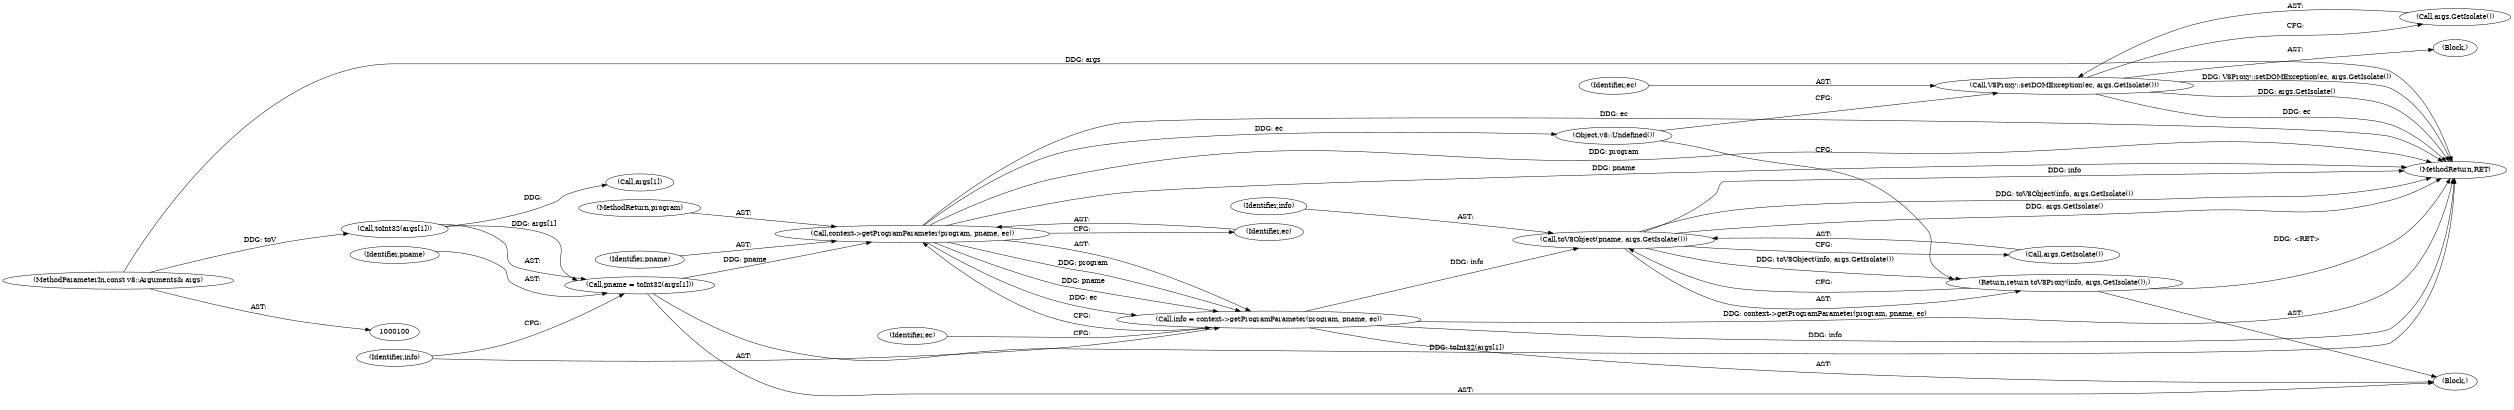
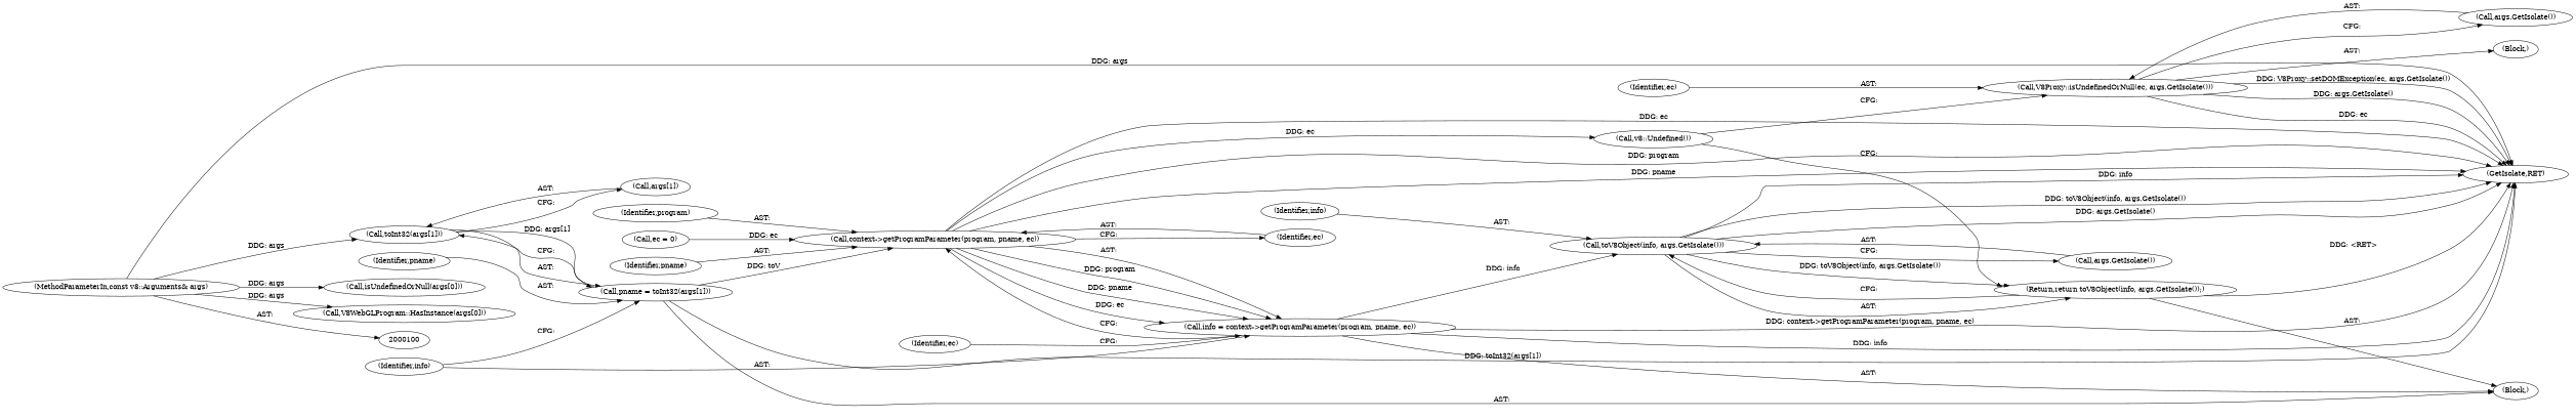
  digraph {
    rankdir=LR
    n1 [label="(Call,toInt32(args[1]))"]
    n2 [label="(Call,pname = toInt32(args[1]))"]
    n3 [label="(Call,args[1])"]
-   n4 [label="(MethodReturn,RET)"]
+   n4 [label="(GetIsolate,RET)"]
    n5 [label="(Call,context->getProgramParameter(program, pname, ec))"]
    n6 [label="(Block,)"]
    n7 [label="(MethodParameterIn,const v8::Arguments& args)"]
-   1000100
+   n8 [label="(Call,isUndefinedOrNull(args[0]))"]
+   n9 [label="(Call,V8WebGLProgram::HasInstance(args[0]))"]
+   1000100 [label=2000100]
    n11 [label="(Call,info = context->getProgramParameter(program, pname, ec))"]
    n12 [label="(Identifier,ec)"]
-   n13 [label="(Object,v8::Undefined())"]
-   n14 [label="(Call,toV8Object(pname, args.GetIsolate()))"]
-   n15 [label="(Call,V8Proxy::setDOMException(ec, args.GetIsolate()))"]
+   n13 [label="(Call,v8::Undefined())"]
+   n14 [label="(Call,toV8Object(info, args.GetIsolate()))"]
+   n15 [label="(Call,V8Proxy::isUndefinedOrNull(ec, args.GetIsolate()))"]
    n16 [label="(Block,)"]
    n17 [label="(Call,args.GetIsolate())"]
-   n18 [label="(Return,return toV8Proxy(info, args.GetIsolate());)"]
+   n18 [label="(Return,return toV8Object(info, args.GetIsolate());)"]
    n19 [label="(Call,args.GetIsolate())"]
    n20 [label="(Identifier,ec)"]
    n21 [label="(Identifier,info)"]
-   n22 [label="(MethodReturn,program)"]
+   n22 [label="(Identifier,program)"]
+   n23 [label="(Call,ec = 0)"]
    n24 [label="(Identifier,ec)"]
    n25 [label="(Identifier,info)"]
    n26 [label="(Identifier,pname)"]
    n27 [label="(Identifier,pname)"]
    n1 -> n2 [label="AST: "]
    n1 -> n2 [label="DDG: args[1]"]
-   n1 -> n3 [label="DDG: "]
+   n1 -> n3 [label="CFG: "]
+   n2 -> n1 [label="CFG: "]
    n2 -> n4 [label="DDG: toInt32(args[1])"]
-   n2 -> n5 [label="DDG: pname"]
+   n2 -> n5 [label="DDG: toV"]
    n2 -> n6 [label="AST: "]
+   n3 -> n1 [label="AST: "]
    n5 -> n4 [label="DDG: ec"]
    n5 -> n4 [label="DDG: program"]
    n5 -> n4 [label="DDG: pname"]
    n5 -> n11 [label="AST: "]
    n5 -> n11 [label="DDG: program"]
    n5 -> n11 [label="DDG: pname"]
    n5 -> n11 [label="DDG: ec"]
    n5 -> n12 [label="CFG: "]
    n5 -> n13 [label="DDG: ec"]
-   n7 -> n1 [label="DDG: toV"]
+   n7 -> n1 [label="DDG: args"]
    n7 -> n4 [label="DDG: args"]
+   n7 -> n8 [label="DDG: args"]
+   n7 -> n9 [label="DDG: args"]
    n7 -> 1000100 [label="AST: "]
    n11 -> n4 [label="DDG: info"]
    n11 -> n4 [label="DDG: context->getProgramParameter(program, pname, ec)"]
    n11 -> n5 [label="CFG: "]
    n11 -> n6 [label="AST: "]
    n11 -> n14 [label="DDG: info"]
    n12 -> n5 [label="AST: "]
    n13 -> n15 [label="CFG: "]
    n13 -> n18 [label="CFG: "]
    n14 -> n4 [label="DDG: toV8Object(info, args.GetIsolate())"]
    n14 -> n4 [label="DDG: args.GetIsolate()"]
    n14 -> n4 [label="DDG: info"]
    n14 -> n18 [label="AST: "]
    n14 -> n18 [label="DDG: toV8Object(info, args.GetIsolate())"]
    n14 -> n19 [label="CFG: "]
    n15 -> n4 [label="DDG: args.GetIsolate()"]
    n15 -> n4 [label="DDG: ec"]
    n15 -> n4 [label="DDG: V8Proxy::setDOMException(ec, args.GetIsolate())"]
    n15 -> n16 [label="AST: "]
    n15 -> n17 [label="CFG: "]
    n17 -> n15 [label="AST: "]
    n18 -> n4 [label="DDG: <RET>"]
    n18 -> n6 [label="AST: "]
    n18 -> n14 [label="CFG: "]
    n19 -> n14 [label="AST: "]
    n20 -> n11 [label="CFG: "]
    n21 -> n2 [label="CFG: "]
    n21 -> n11 [label="AST: "]
    n22 -> n5 [label="AST: "]
+   n23 -> n5 [label="DDG: ec"]
    n24 -> n15 [label="AST: "]
    n25 -> n14 [label="AST: "]
    n26 -> n2 [label="AST: "]
    n27 -> n5 [label="AST: "]
  }
